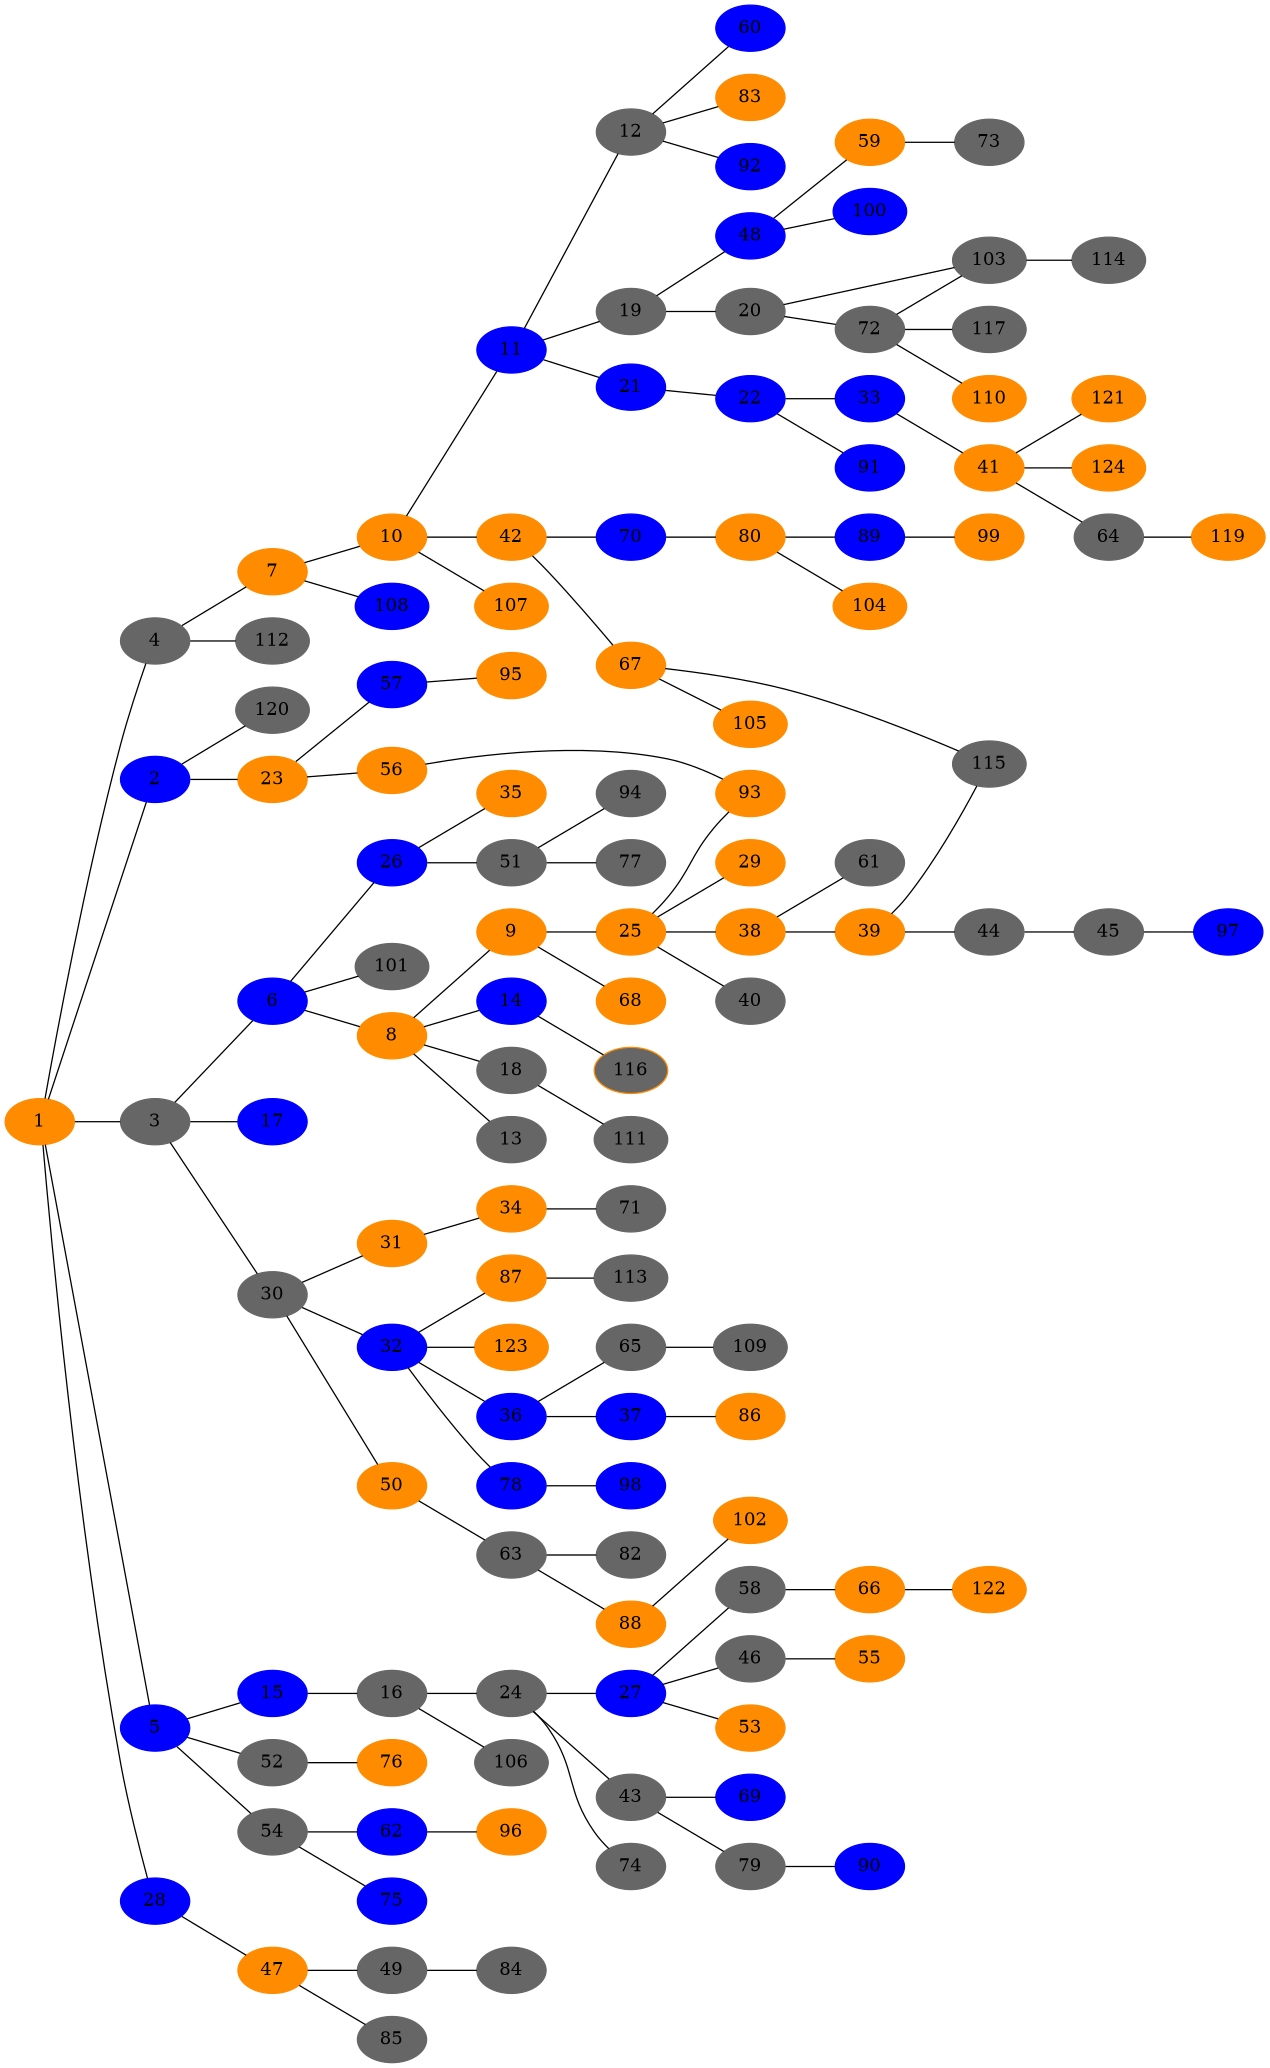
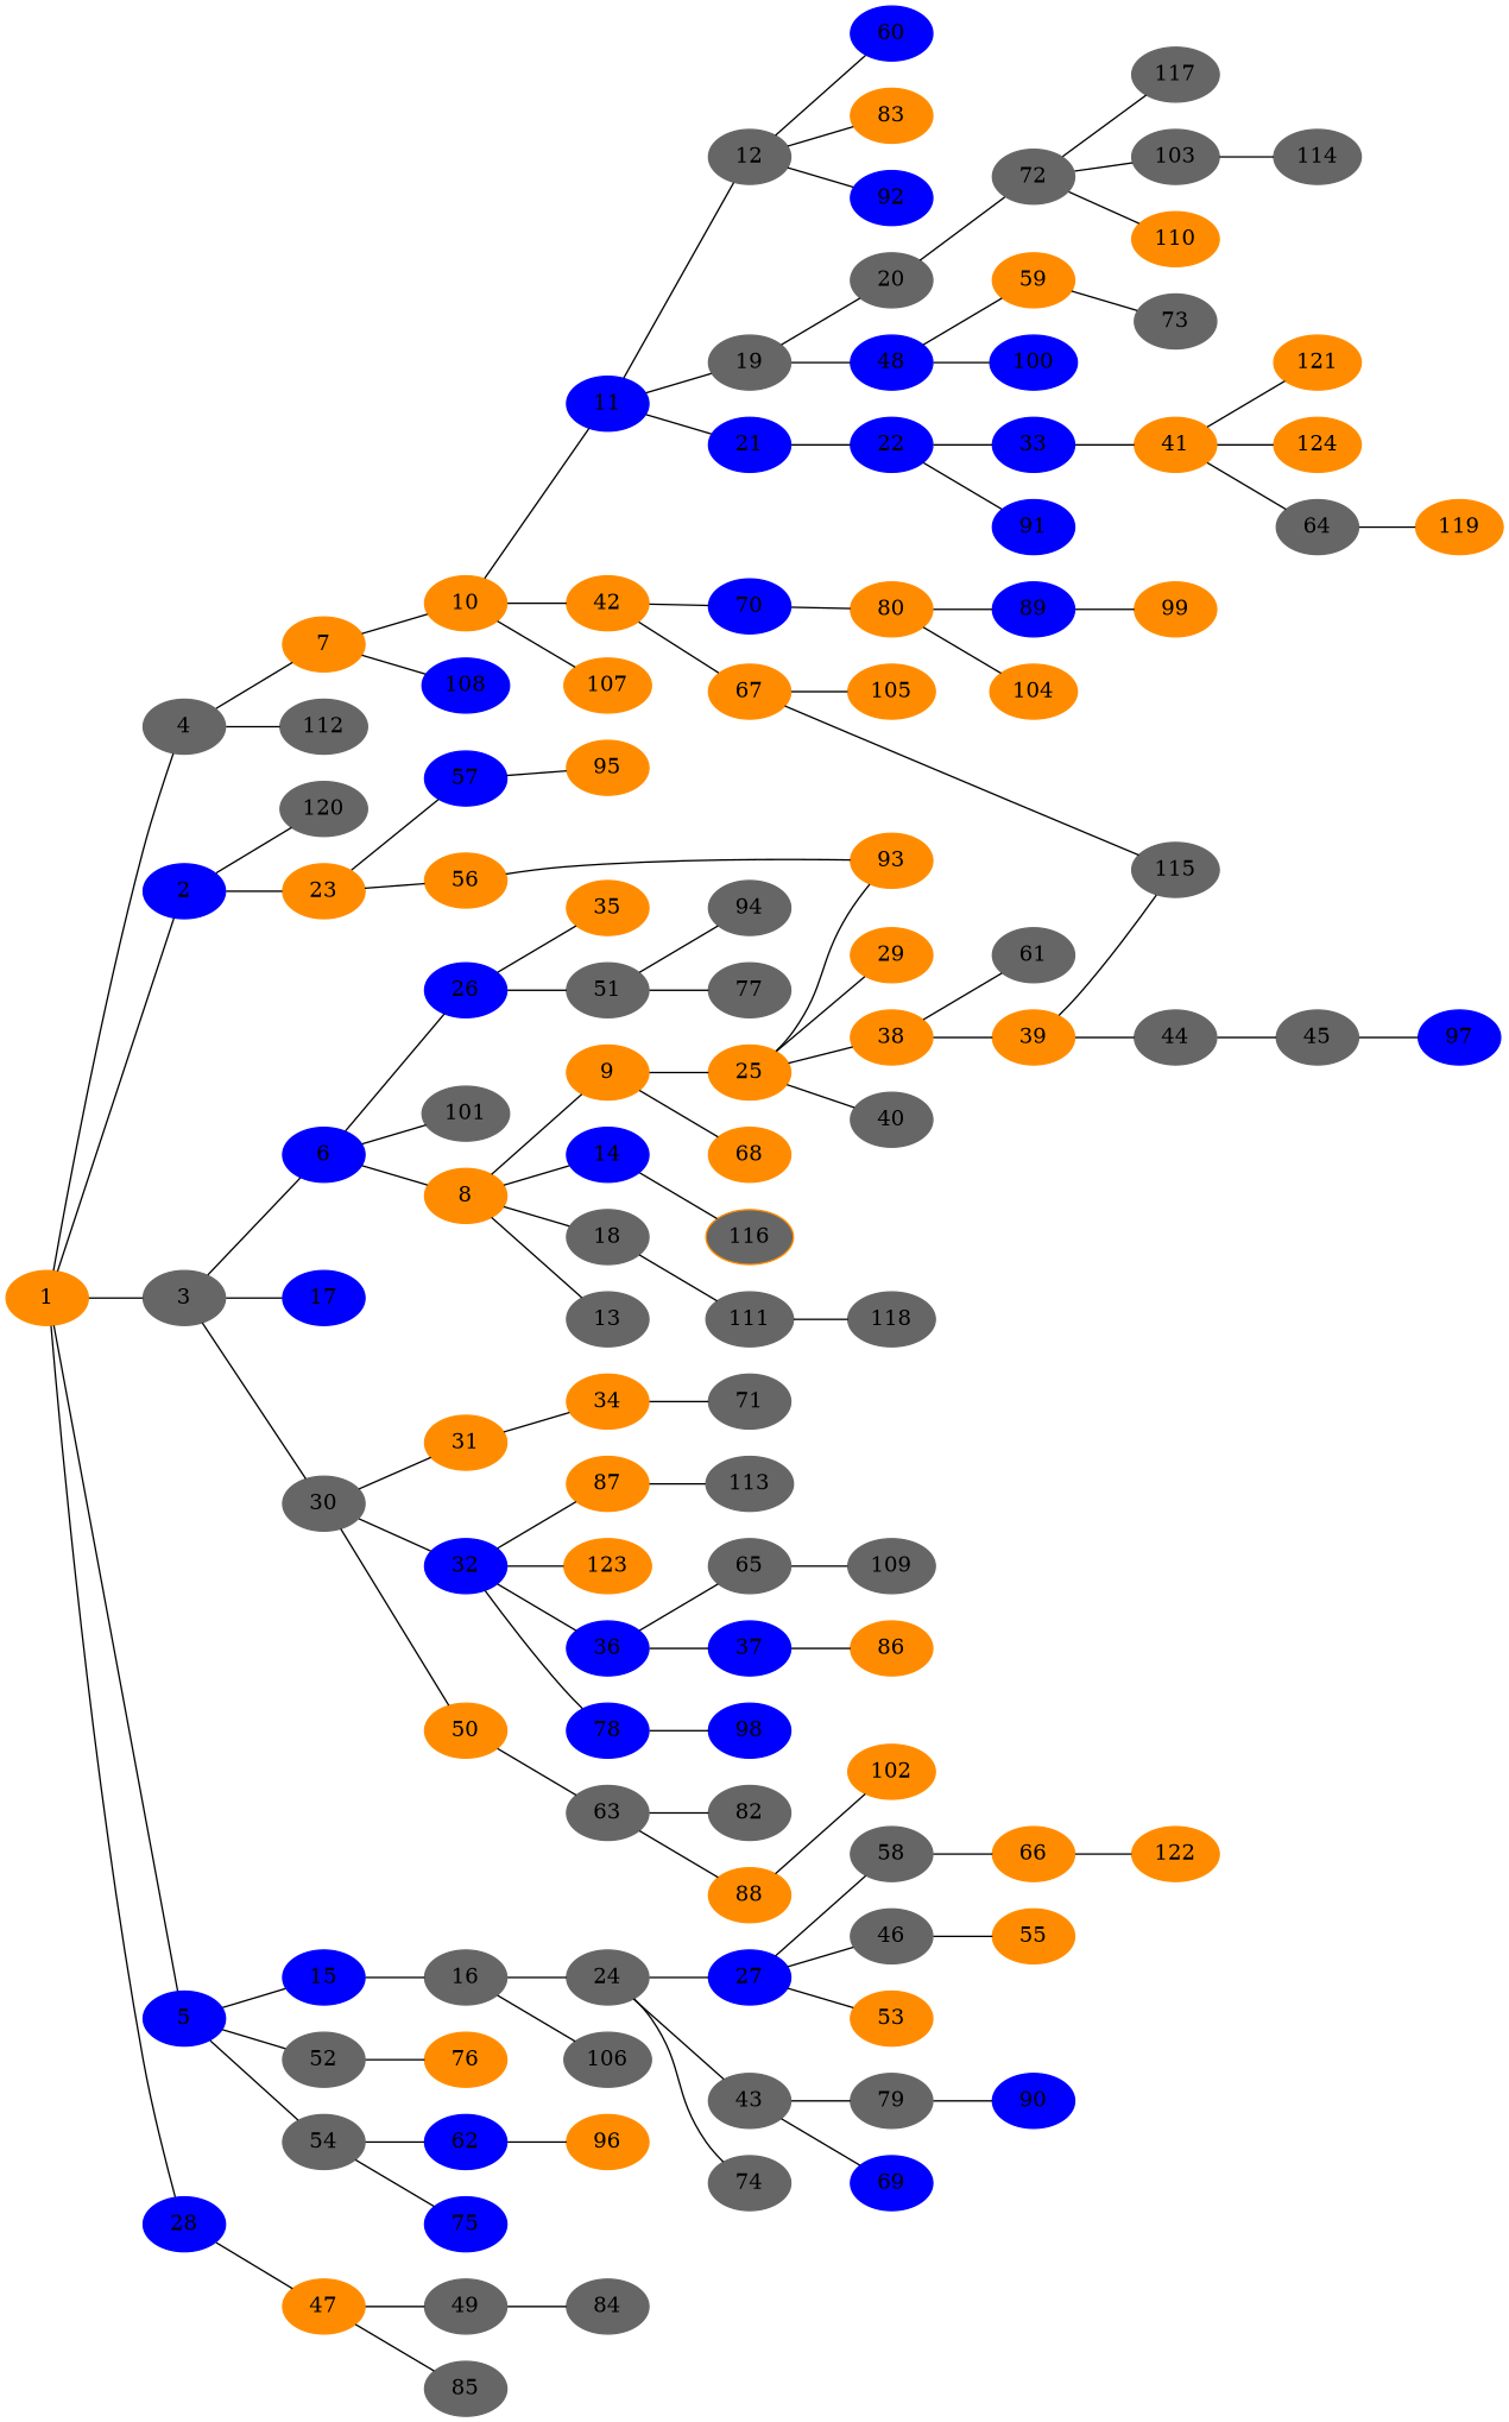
  graph {
    rankdir=LR
    node [color=gray40 style=filled]
    1 [color=darkorange]
    2 [color=blue]
    3
    4
    5 [color=blue]
    28 [color=blue]
    23 [color=darkorange]
    120
    6 [color=blue]
    17 [color=blue]
    30
    7 [color=darkorange]
    112
    15 [color=blue]
    52
    54
    47 [color=darkorange]
    56 [color=darkorange]
    57 [color=blue]
    8 [color=darkorange]
    26 [color=blue]
    101
    31 [color=darkorange]
    32 [color=blue]
    50 [color=darkorange]
    10 [color=darkorange]
    108 [color=blue]
    16
    76 [color=darkorange]
    62 [color=blue]
    75 [color=blue]
    9 [color=darkorange]
    13
    14 [color=blue]
    18
    35 [color=darkorange]
    51
    11 [color=blue]
    42 [color=darkorange]
    107 [color=darkorange]
    25 [color=darkorange]
    68 [color=darkorange]
    116 [color=darkorange fillcolor=gray40]
    111
    29 [color=darkorange]
    38 [color=darkorange]
    40
    93 [color=darkorange]
    12
    19
    21 [color=blue]
    67 [color=darkorange]
    70 [color=blue]
    60 [color=blue]
    83 [color=darkorange]
    92 [color=blue]
    20
    48 [color=blue]
    22 [color=blue]
    24
    106
    27 [color=blue]
    43
    74
+   118
    72
    103
    59 [color=darkorange]
    100 [color=blue]
    110 [color=darkorange]
    117
    114
    33 [color=blue]
    91 [color=blue]
    41 [color=darkorange]
    95 [color=darkorange]
    46
    53 [color=darkorange]
    58
    69 [color=blue]
    79
    39 [color=darkorange]
    61
    77
    94
    55 [color=darkorange]
    66 [color=darkorange]
    49
    85
    34 [color=darkorange]
    36 [color=blue]
    78 [color=blue]
    87 [color=darkorange]
    123 [color=darkorange]
    63
    71
    37 [color=blue]
    65
    98 [color=blue]
    113
    64
    121 [color=darkorange]
    124 [color=darkorange]
    86 [color=darkorange]
    109
    44
    115
    45
    119 [color=darkorange]
    105 [color=darkorange]
    80 [color=darkorange]
    90 [color=blue]
    97 [color=blue]
    84
    73
    82
    88 [color=darkorange]
    96 [color=darkorange]
    122 [color=darkorange]
    102 [color=darkorange]
    89 [color=blue]
    104 [color=darkorange]
    99 [color=darkorange]
    1 -- 2
    1 -- 3
    1 -- 4
    1 -- 5
    1 -- 28
    2 -- 23
    2 -- 120
    3 -- 6
    3 -- 17
    3 -- 30
    4 -- 7
    4 -- 112
    5 -- 15
    5 -- 52
    5 -- 54
    28 -- 47
    23 -- 56
    23 -- 57
    6 -- 8
    6 -- 26
    6 -- 101
    30 -- 31
    30 -- 32
    30 -- 50
    7 -- 10
    7 -- 108
    15 -- 16
    52 -- 76
    54 -- 62
    54 -- 75
    47 -- 49
    47 -- 85
    56 -- 93
    57 -- 95
    8 -- 9
    8 -- 13
    8 -- 14
    8 -- 18
    26 -- 35
    26 -- 51
    31 -- 34
    32 -- 36
    32 -- 78
    32 -- 87
    32 -- 123
    50 -- 63
    10 -- 11
    10 -- 42
    10 -- 107
    16 -- 24
    16 -- 106
    62 -- 96
    9 -- 25
    9 -- 68
    14 -- 116
    18 -- 111
    51 -- 77
    51 -- 94
    11 -- 12
    11 -- 19
    11 -- 21
    42 -- 67
    42 -- 70
    25 -- 29
    25 -- 38
    25 -- 40
    25 -- 93
+   111 -- 118
    38 -- 39
    38 -- 61
    12 -- 60
    12 -- 83
    12 -- 92
    19 -- 20
    19 -- 48
    21 -- 22
    67 -- 115
    67 -- 105
    70 -- 80
    20 -- 72
-   20 -- 103
    48 -- 59
    48 -- 100
    22 -- 33
    22 -- 91
    24 -- 27
    24 -- 43
    24 -- 74
    27 -- 46
    27 -- 53
    27 -- 58
    43 -- 69
    43 -- 79
    72 -- 103
    72 -- 110
    72 -- 117
    103 -- 114
    59 -- 73
    33 -- 41
    41 -- 64
    41 -- 121
    41 -- 124
    46 -- 55
    58 -- 66
    79 -- 90
    39 -- 44
    39 -- 115
    66 -- 122
    49 -- 84
    34 -- 71
    36 -- 37
    36 -- 65
    78 -- 98
    87 -- 113
    63 -- 82
    63 -- 88
    37 -- 86
    65 -- 109
    64 -- 119
    44 -- 45
    45 -- 97
    80 -- 89
    80 -- 104
    88 -- 102
    89 -- 99
  }
